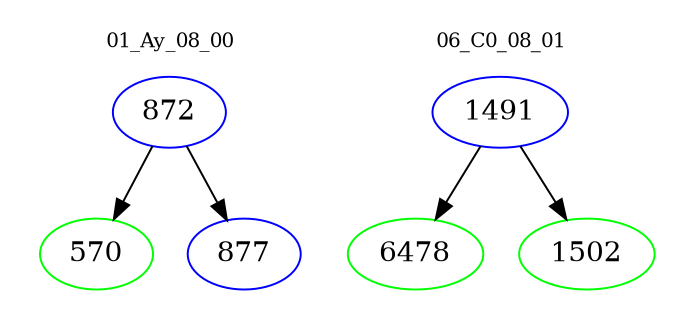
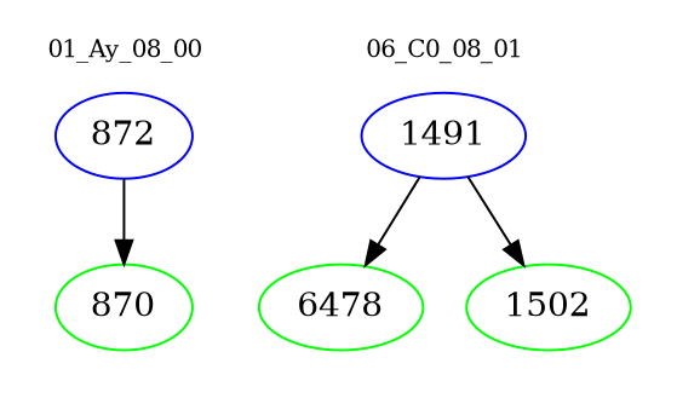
  digraph {
    node [color=blue]
    edge [color=black]
    n1 [label=872]
-   n2 [color=green label=570]
-   n3 [label=877]
+   n2 [color=green label=870]
    n4 [label=1491]
    n5 [color=green label=6478]
    n6 [color=green label=1502]
    subgraph cluster_1 {
      color=white
      fontsize=10
      label="01_Ay_08_00"
      n1
      n2
-     n3
    }
    subgraph cluster_2 {
      color=white
      fontsize=10
      label="06_C0_08_01"
      n4
      n5
      n6
    }
    n1 -> n2
-   n1 -> n3
    n4 -> n5
    n4 -> n6
  }
